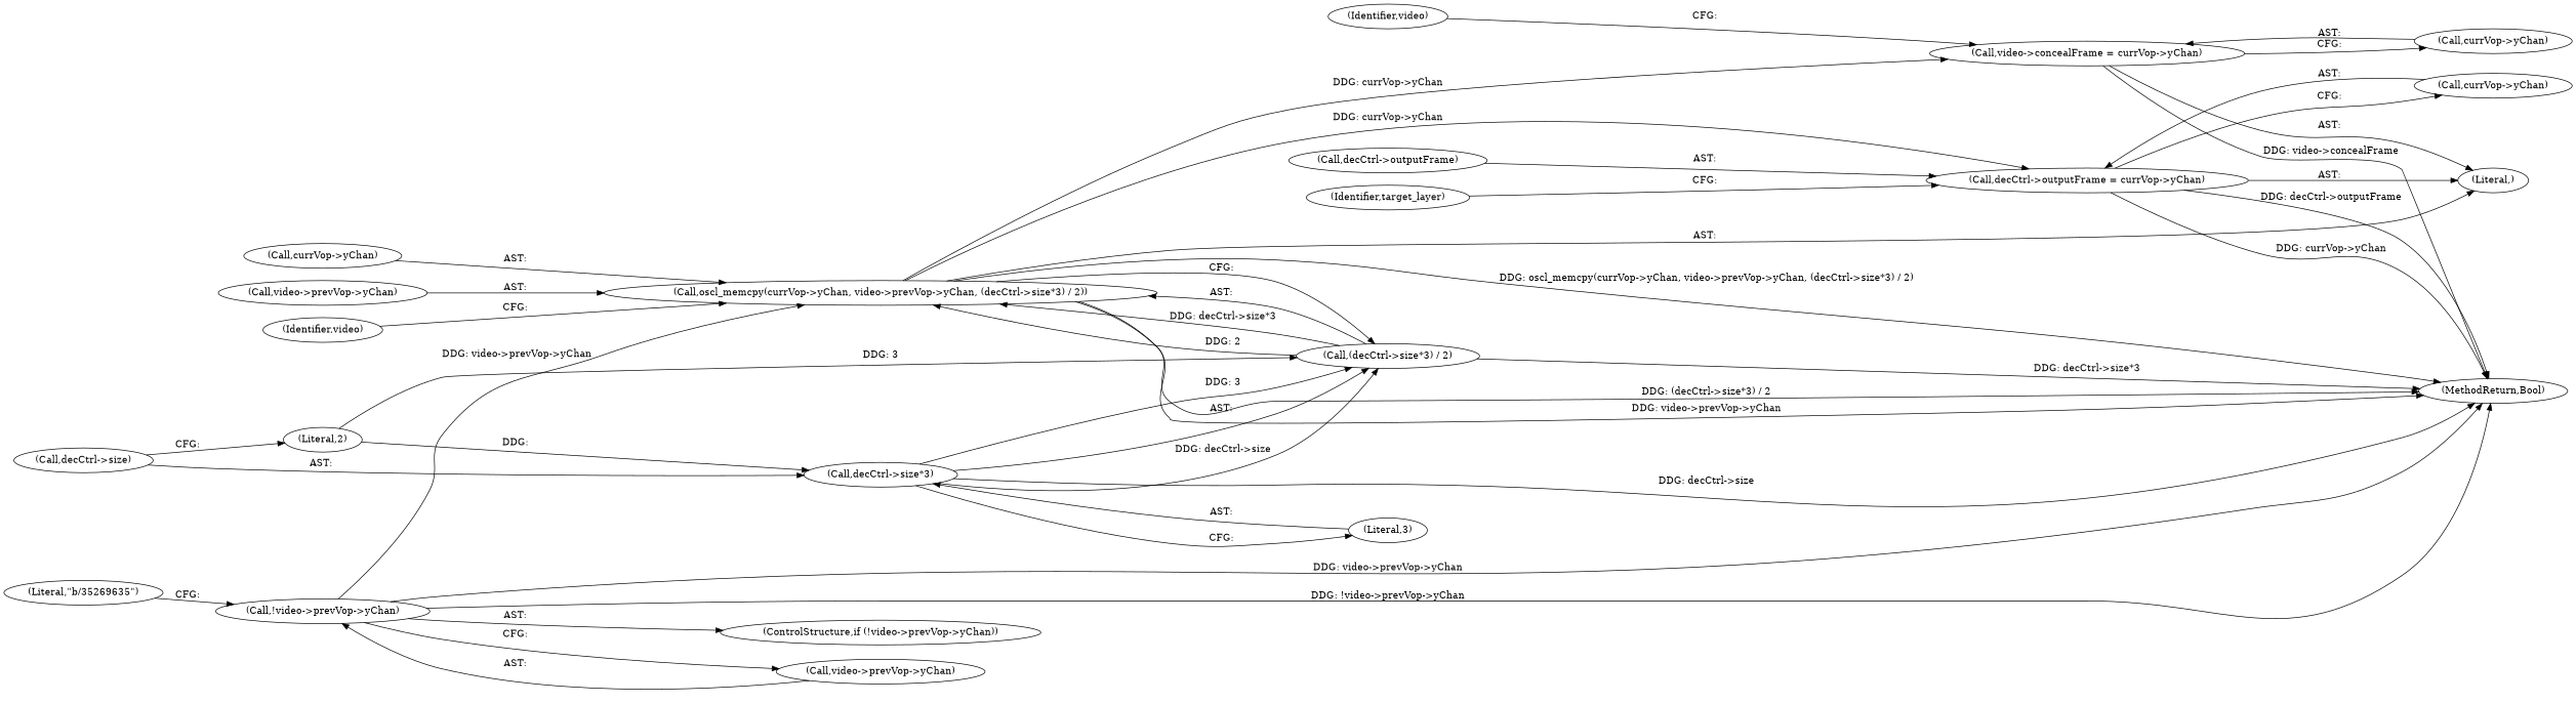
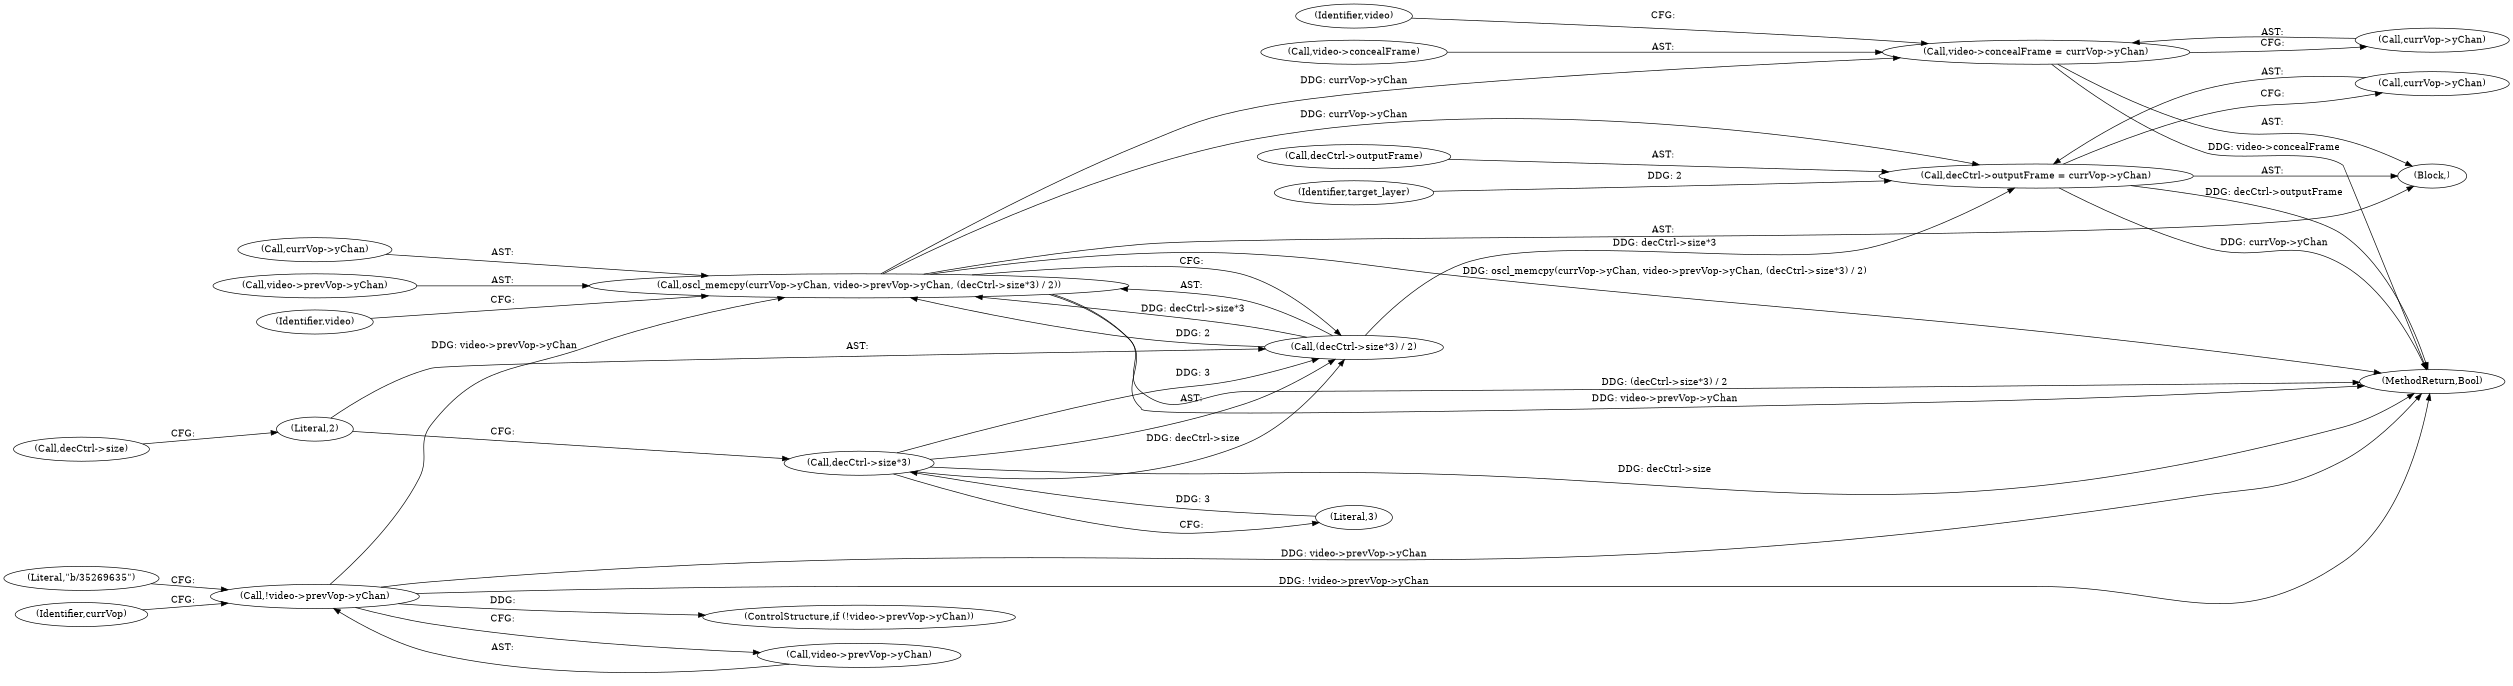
  digraph {
    rankdir=LR
    n1 [label="(Call,oscl_memcpy(currVop->yChan, video->prevVop->yChan, (decCtrl->size*3) / 2))"]
    n2 [label="(Call,(decCtrl->size*3) / 2)"]
    n3 [label="(Call,video->concealFrame = currVop->yChan)"]
    n4 [label="(Call,decCtrl->outputFrame = currVop->yChan)"]
    n5 [label="(MethodReturn,Bool)"]
-   n6 [label="(Literal,)"]
+   n6 [label="(Block,)"]
    n7 [label="(Call,currVop->yChan)"]
    n8 [label="(Call,currVop->yChan)"]
    n9 [label="(Call,!video->prevVop->yChan)"]
    n10 [label="(ControlStructure,if (!video->prevVop->yChan))"]
    n11 [label="(Call,video->prevVop->yChan)"]
    n12 [label="(Literal,2)"]
    n13 [label="(Call,decCtrl->size*3)"]
    n14 [label="(Literal,3)"]
    n15 [label="(Identifier,target_layer)"]
    n16 [label="(Call,decCtrl->size)"]
    n17 [label="(Literal,\"b/35269635\")"]
+   n18 [label="(Call,video->concealFrame)"]
    n19 [label="(Identifier,video)"]
    n20 [label="(Call,currVop->yChan)"]
    n21 [label="(Identifier,video)"]
    n22 [label="(Call,video->prevVop->yChan)"]
+   n23 [label="(Identifier,currVop)"]
    n24 [label="(Call,decCtrl->outputFrame)"]
    n1 -> n2 [label="CFG: "]
    n1 -> n3 [label="DDG: currVop->yChan"]
    n1 -> n4 [label="DDG: currVop->yChan"]
    n1 -> n5 [label="DDG: (decCtrl->size*3) / 2"]
    n1 -> n5 [label="DDG: video->prevVop->yChan"]
    n1 -> n5 [label="DDG: oscl_memcpy(currVop->yChan, video->prevVop->yChan, (decCtrl->size*3) / 2)"]
    n1 -> n6 [label="AST: "]
    n2 -> n1 [label="AST: "]
    n2 -> n1 [label="DDG: decCtrl->size*3"]
    n2 -> n1 [label="DDG: 2"]
-   n2 -> n5 [label="DDG: decCtrl->size*3"]
+   n2 -> n4 [label="DDG: decCtrl->size*3"]
    n3 -> n5 [label="DDG: video->concealFrame"]
    n3 -> n6 [label="AST: "]
    n3 -> n7 [label="CFG: "]
    n4 -> n5 [label="DDG: decCtrl->outputFrame"]
    n4 -> n5 [label="DDG: currVop->yChan"]
    n4 -> n6 [label="AST: "]
    n4 -> n8 [label="CFG: "]
    n7 -> n3 [label="AST: "]
    n8 -> n4 [label="AST: "]
    n9 -> n1 [label="DDG: video->prevVop->yChan"]
    n9 -> n5 [label="DDG: !video->prevVop->yChan"]
    n9 -> n5 [label="DDG: video->prevVop->yChan"]
-   n9 -> n10 [label="AST: "]
+   n9 -> n10 [label="DDG: "]
    n9 -> n11 [label="CFG: "]
    n11 -> n9 [label="AST: "]
-   n12 -> n2 [label="DDG: 3"]
-   n12 -> n13 [label="DDG: "]
+   n12 -> n2 [label="AST: "]
+   n12 -> n13 [label="CFG: "]
    n13 -> n2 [label="AST: "]
    n13 -> n2 [label="DDG: decCtrl->size"]
    n13 -> n2 [label="DDG: 3"]
    n13 -> n5 [label="DDG: decCtrl->size"]
    n13 -> n14 [label="CFG: "]
-   n14 -> n13 [label="AST: "]
-   n15 -> n4 [label="CFG: "]
+   n14 -> n13 [label="DDG: 3"]
+   n15 -> n4 [label="DDG: 2"]
    n16 -> n12 [label="CFG: "]
-   n16 -> n13 [label="AST: "]
    n17 -> n9 [label="CFG: "]
+   n18 -> n3 [label="AST: "]
    n19 -> n1 [label="CFG: "]
    n20 -> n1 [label="AST: "]
    n21 -> n3 [label="CFG: "]
    n22 -> n1 [label="AST: "]
+   n23 -> n9 [label="CFG: "]
    n24 -> n4 [label="AST: "]
  }
